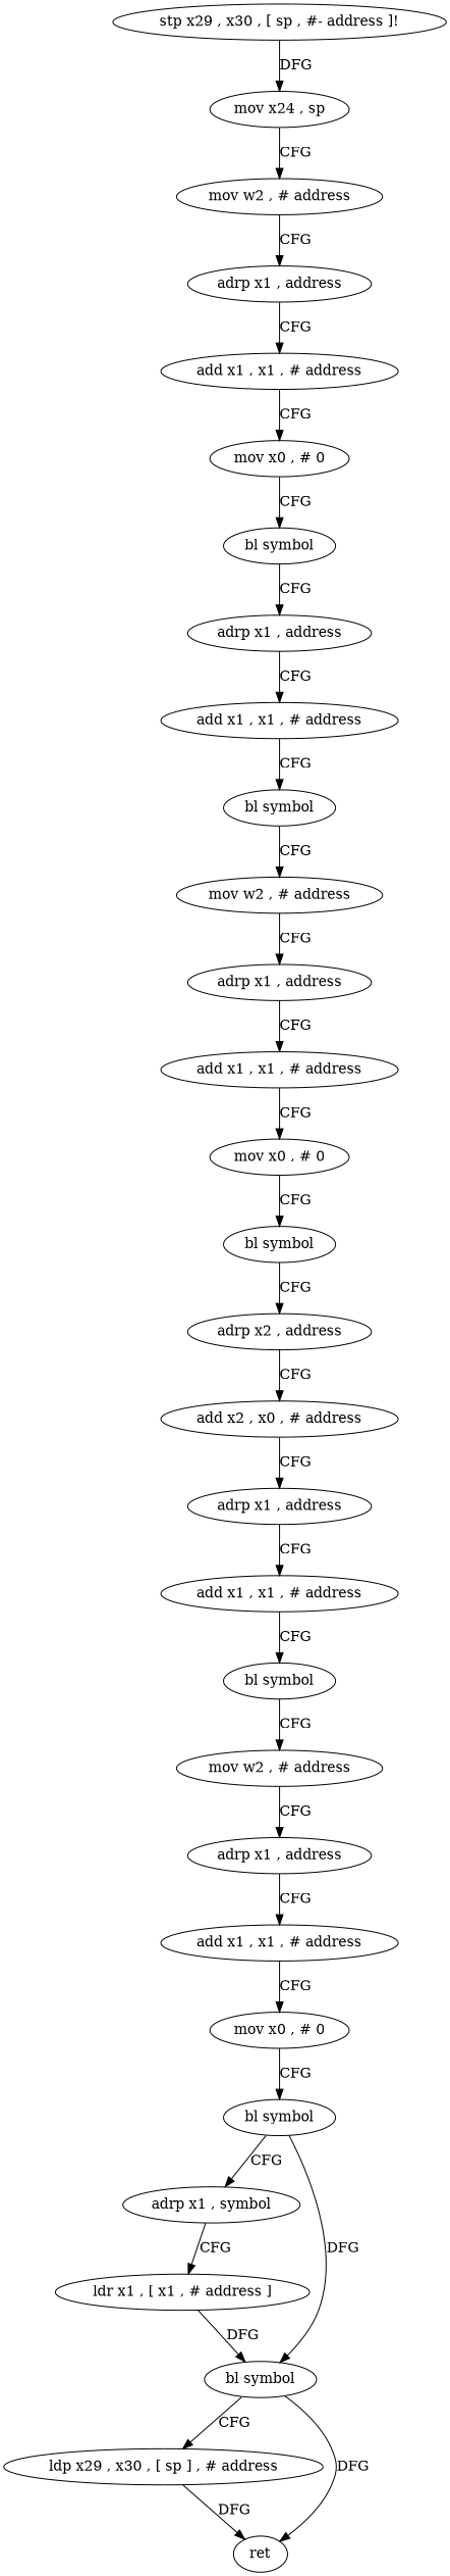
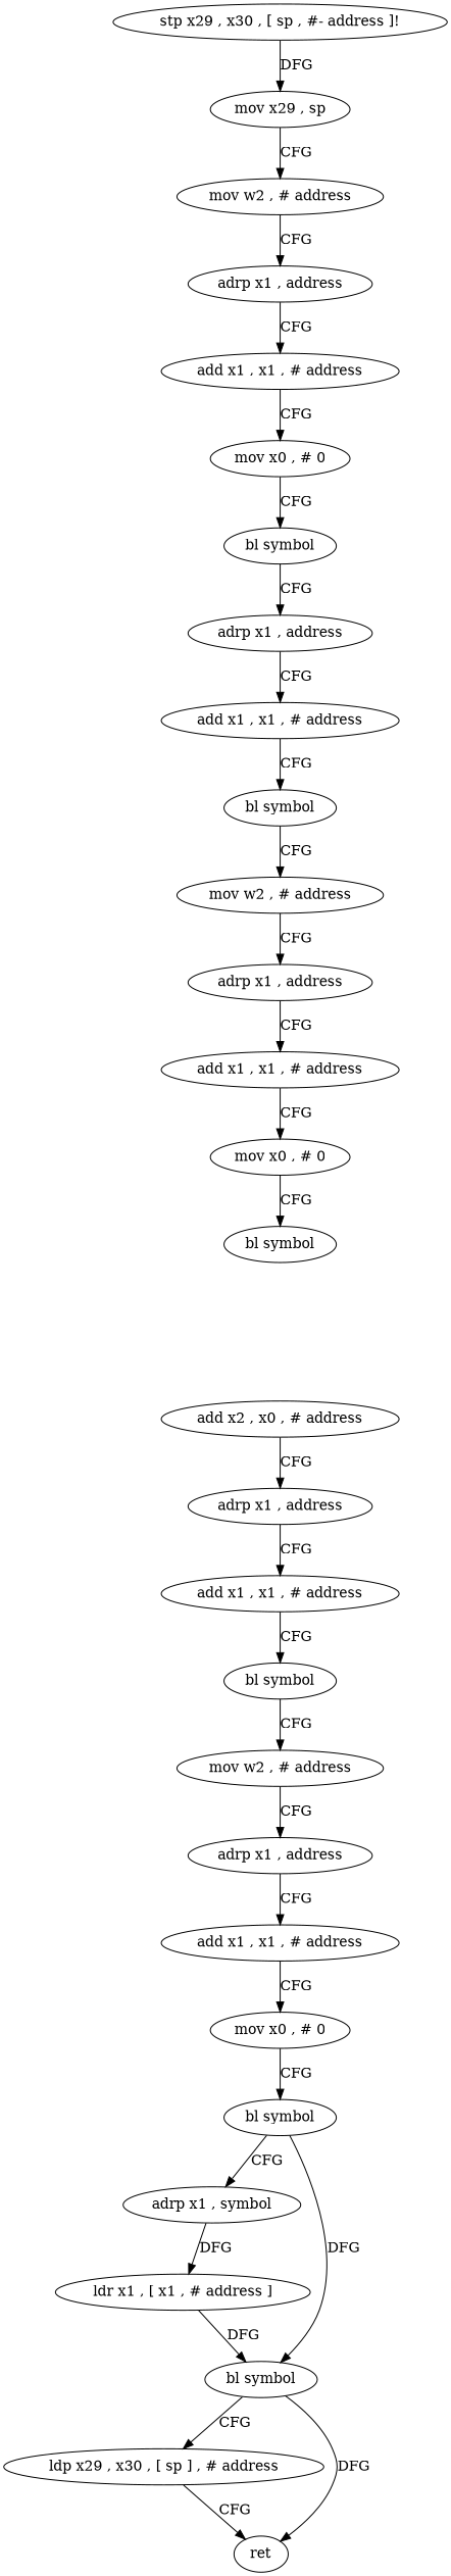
  digraph {
    n1 [label="stp x29 , x30 , [ sp , #- address ]!"]
-   n2 [label="mov x24 , sp"]
+   n2 [label="mov x29 , sp"]
    n3 [label="mov w2 , # address"]
    n4 [label="adrp x1 , address"]
    n5 [label="add x1 , x1 , # address"]
    n6 [label="mov x0 , # 0"]
    n7 [label="bl symbol"]
    n8 [label="adrp x1 , address"]
    n9 [label="add x1 , x1 , # address"]
    n10 [label="bl symbol"]
    n11 [label="mov w2 , # address"]
    n12 [label="adrp x1 , address"]
    n13 [label="add x1 , x1 , # address"]
    n14 [label="mov x0 , # 0"]
    n15 [label="bl symbol"]
-   n16 [label="adrp x2 , address"]
    n17 [label="add x2 , x0 , # address"]
    n18 [label="adrp x1 , address"]
    n19 [label="add x1 , x1 , # address"]
    n20 [label="bl symbol"]
    n21 [label="mov w2 , # address"]
    n22 [label="adrp x1 , address"]
    n23 [label="add x1 , x1 , # address"]
    n24 [label="mov x0 , # 0"]
    n25 [label="bl symbol"]
    n26 [label="adrp x1 , symbol"]
    n27 [label="bl symbol"]
    n28 [label="ldr x1 , [ x1 , # address ]"]
    n29 [label="ldp x29 , x30 , [ sp ] , # address"]
    n30 [label=ret]
    n1 -> n2 [label=DFG]
    n2 -> n3 [label=CFG]
    n3 -> n4 [label=CFG]
    n4 -> n5 [label=CFG]
    n5 -> n6 [label=CFG]
    n6 -> n7 [label=CFG]
    n7 -> n8 [label=CFG]
    n8 -> n9 [label=CFG]
    n9 -> n10 [label=CFG]
    n10 -> n11 [label=CFG]
    n11 -> n12 [label=CFG]
    n12 -> n13 [label=CFG]
    n13 -> n14 [label=CFG]
    n14 -> n15 [label=CFG]
-   n15 -> n16 [label=CFG]
-   n16 -> n17 [label=CFG]
    n17 -> n18 [label=CFG]
    n18 -> n19 [label=CFG]
    n19 -> n20 [label=CFG]
    n20 -> n21 [label=CFG]
    n21 -> n22 [label=CFG]
    n22 -> n23 [label=CFG]
    n23 -> n24 [label=CFG]
    n24 -> n25 [label=CFG]
    n25 -> n26 [label=CFG]
    n25 -> n27 [label=DFG]
-   n26 -> n28 [label=CFG]
+   n26 -> n28 [label=DFG]
    n27 -> n29 [label=CFG]
    n27 -> n30 [label=DFG]
    n28 -> n27 [label=DFG]
-   n29 -> n30 [label=DFG]
+   n29 -> n30 [label=CFG]
  }
